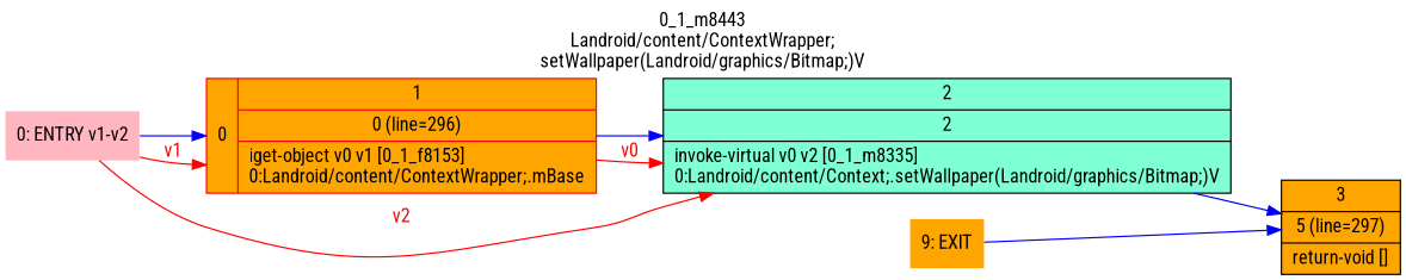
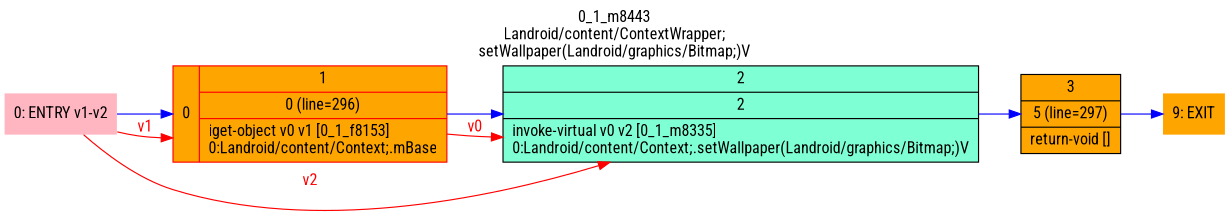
  digraph {
    fontname="Roboto Condensed"
    label="0_1_m8443\nLandroid/content/ContextWrapper;\nsetWallpaper(Landroid/graphics/Bitmap;)V"
    labelloc=t
    rankdir=LR
    node [fillcolor=orange fontname="Roboto Condensed" shape=record style=filled]
    edge [color=blue fontcolor=blue fontname="Roboto Condensed" weight=100]
    n1 [fillcolor=lightpink label="0: ENTRY v1-v2" shape=plaintext]
-   n2 [color=red label="{0|{1|0 (line=296)|iget-object v0 v1 [0_1_f8153]\l0:Landroid/content/ContextWrapper;.mBase\l}}"]
+   n2 [color=red label="{0|{1|0 (line=296)|iget-object v0 v1 [0_1_f8153]\l0:Landroid/content/Context;.mBase\l}}"]
    n3 [fillcolor=aquamarine label="2|2|invoke-virtual v0 v2 [0_1_m8335]\l0:Landroid/content/Context;.setWallpaper(Landroid/graphics/Bitmap;)V\l"]
    n4 [label="3|5 (line=297)|return-void []\l"]
    n5 [label="9: EXIT" shape=plaintext]
    n1 -> n2
    n1 -> n2 [color=red fontcolor=red label=v1 weight=""]
    n1 -> n3 [color=red fontcolor=red label=v2 weight=""]
    n2 -> n3
    n2 -> n3 [color=red fontcolor=red label=v0 weight=""]
    n3 -> n4
-   n5 -> n4
+   n4 -> n5
  }
